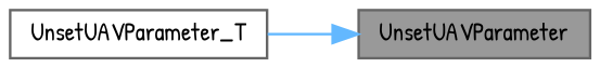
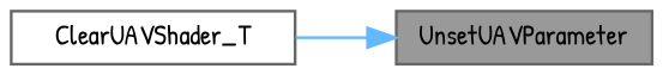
  digraph {
    rankdir=RL
    fontname="Patrick Hand"
    node [fontname="Patrick Hand" fontsize=10 shape=box style=filled]
    n1 [color=gray40 fillcolor=grey60 fontcolor=black height=0.2 label=UnsetUAVParameter width=0.4]
-   n2 [color=grey40 fillcolor=white height=0.2 label=UnsetUAVParameter_T width=0.4]
+   n2 [color=grey40 fillcolor=white height=0.2 label=ClearUAVShader_T width=0.4]
    n1 -> n2 [color=steelblue1 dir=back fontname="Patrick Hand" fontsize=10 labelfontname=Helvetica labelfontsize=10 style=solid]
  }
